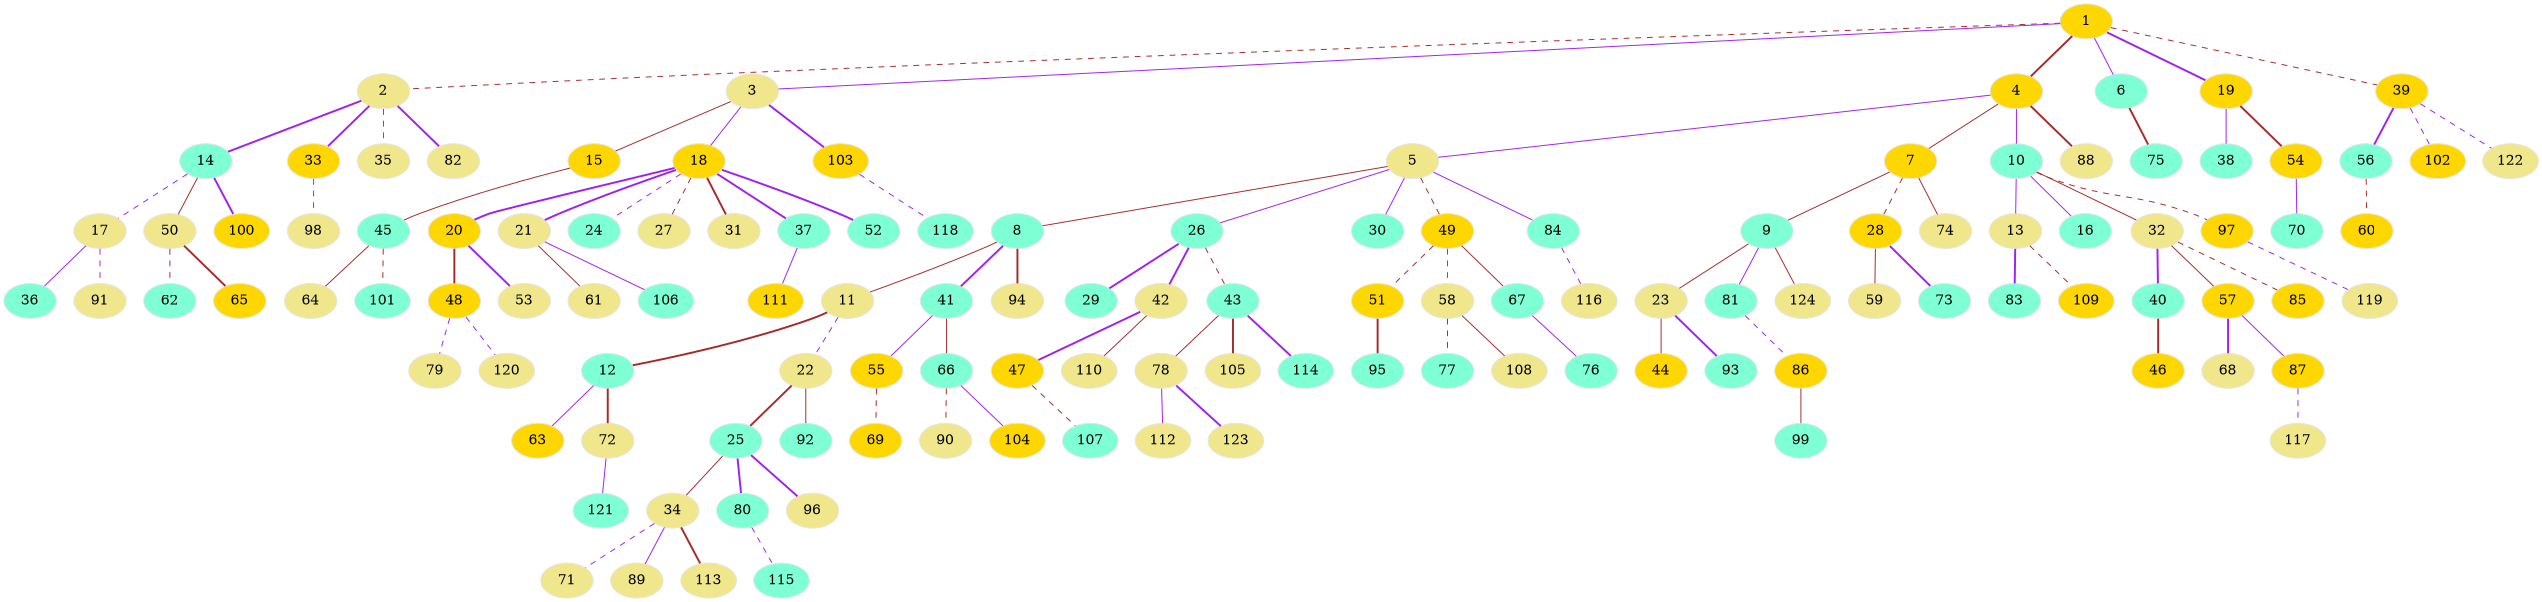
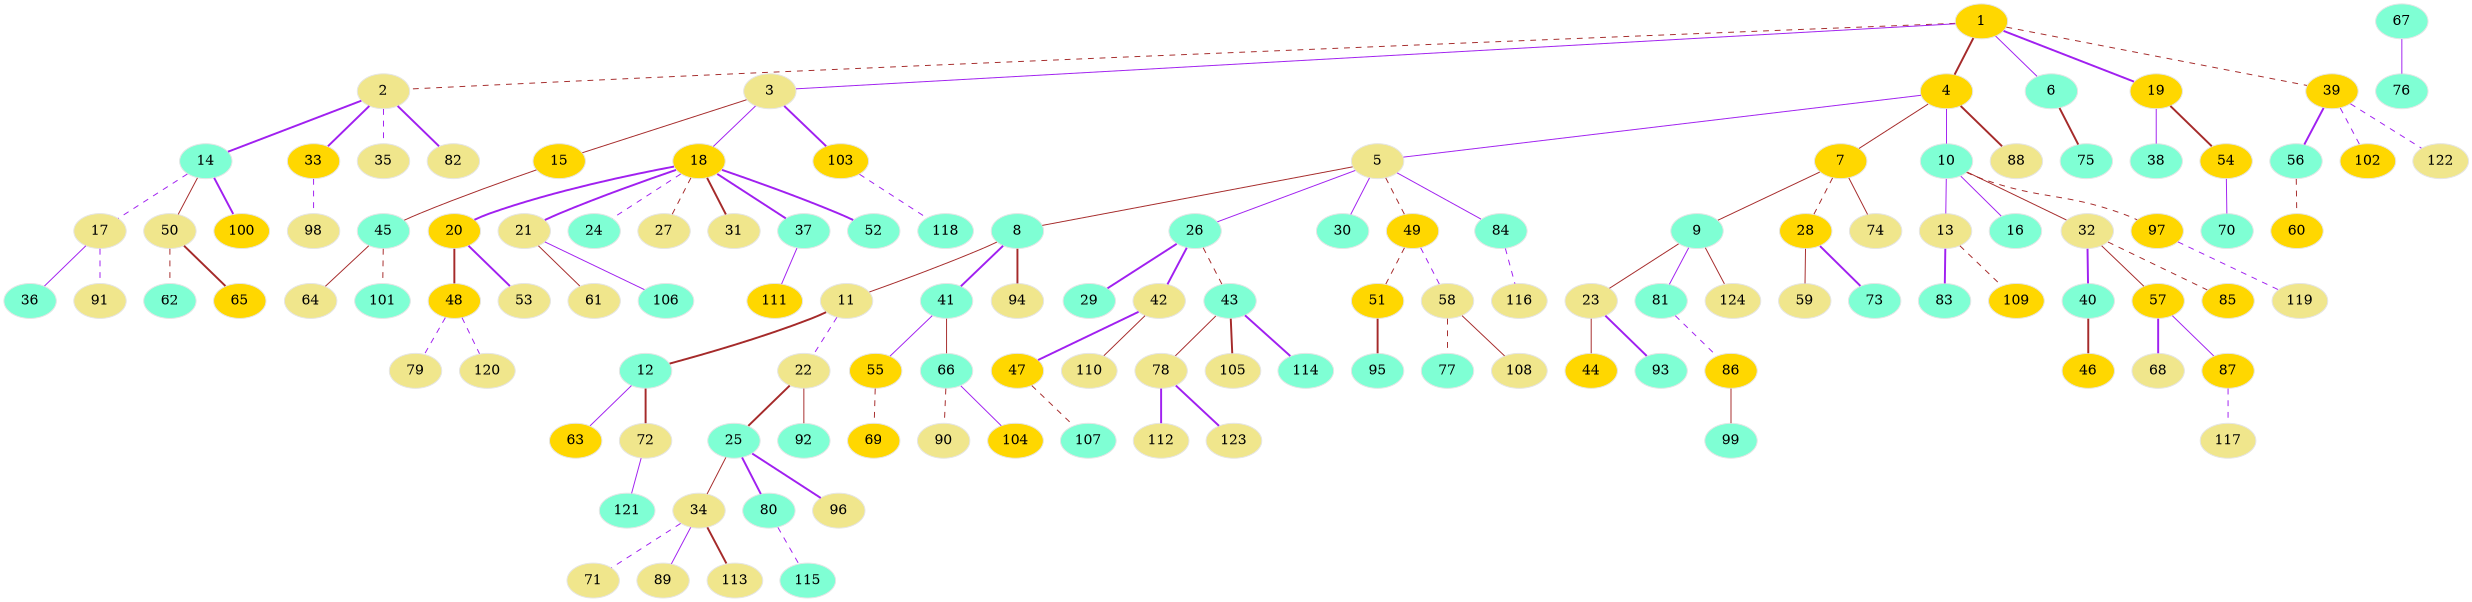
  graph {
    node [color=gray90 fillcolor=khaki style=filled]
    edge [color=purple style=solid]
    1 [fillcolor=gold]
    2
    3
    4 [fillcolor=gold]
    6 [fillcolor=aquamarine]
    19 [fillcolor=gold]
    39 [fillcolor=gold]
    14 [fillcolor=aquamarine]
    33 [fillcolor=gold]
    35
    82
    15 [fillcolor=gold]
    18 [fillcolor=gold]
    103 [fillcolor=gold]
    5
    7 [fillcolor=gold]
    10 [fillcolor=aquamarine]
    88
    75 [fillcolor=aquamarine]
    38 [fillcolor=aquamarine]
    54 [fillcolor=gold]
    56 [fillcolor=aquamarine]
    102 [fillcolor=gold]
    122
    17
    50
    100 [fillcolor=gold]
    98
    45 [fillcolor=aquamarine]
    20 [fillcolor=gold]
    21
    24 [fillcolor=aquamarine]
    27
    31
    37 [fillcolor=aquamarine]
    52 [fillcolor=aquamarine]
    118 [fillcolor=aquamarine]
    8 [fillcolor=aquamarine]
    26 [fillcolor=aquamarine]
    30 [fillcolor=aquamarine]
    49 [fillcolor=gold]
    84 [fillcolor=aquamarine]
    9 [fillcolor=aquamarine]
    28 [fillcolor=gold]
    74
    13
    16 [fillcolor=aquamarine]
    32
    97 [fillcolor=gold]
    11
    41 [fillcolor=aquamarine]
    94
    29 [fillcolor=aquamarine]
    42
    43 [fillcolor=aquamarine]
    51 [fillcolor=gold]
    58
    67 [fillcolor=aquamarine]
    116
    23
    81 [fillcolor=aquamarine]
    124
    59
    73 [fillcolor=aquamarine]
    12 [fillcolor=aquamarine]
    22
    55 [fillcolor=gold]
    66 [fillcolor=aquamarine]
    44 [fillcolor=gold]
    93 [fillcolor=aquamarine]
    86 [fillcolor=gold]
    83 [fillcolor=aquamarine]
    109 [fillcolor=gold]
    40 [fillcolor=aquamarine]
    57 [fillcolor=gold]
    85 [fillcolor=gold]
    119
    63 [fillcolor=gold]
    72
    25 [fillcolor=aquamarine]
    92 [fillcolor=aquamarine]
    121 [fillcolor=aquamarine]
    36 [fillcolor=aquamarine]
    91
    62 [fillcolor=aquamarine]
    65 [fillcolor=gold]
    64
    101 [fillcolor=aquamarine]
    48 [fillcolor=gold]
    53
    61
    106 [fillcolor=aquamarine]
    111 [fillcolor=gold]
    70 [fillcolor=aquamarine]
    79
    120
    34
    80 [fillcolor=aquamarine]
    96
    71
    89
    113
    115 [fillcolor=aquamarine]
    47 [fillcolor=gold]
    110
    78
    105
    114 [fillcolor=aquamarine]
    46 [fillcolor=gold]
    68
    87 [fillcolor=gold]
    60 [fillcolor=gold]
    69 [fillcolor=gold]
    90
    104 [fillcolor=gold]
    107 [fillcolor=aquamarine]
    112
    123
    95 [fillcolor=aquamarine]
    77 [fillcolor=aquamarine]
    108
    76 [fillcolor=aquamarine]
    117
    99 [fillcolor=aquamarine]
    1 -- 2 [color=brown style=dashed]
    1 -- 3
    1 -- 4 [color=brown style=bold]
    1 -- 6
    1 -- 19 [style=bold]
    1 -- 39 [color=brown style=dashed]
    2 -- 14 [style=bold]
    2 -- 33 [style=bold]
    2 -- 35 [style=dashed]
    2 -- 82 [style=bold]
    3 -- 15 [color=brown]
    3 -- 18
    3 -- 103 [style=bold]
    4 -- 5
    4 -- 7 [color=brown]
    4 -- 10
    4 -- 88 [color=brown style=bold]
    6 -- 75 [color=brown style=bold]
    19 -- 38
    19 -- 54 [color=brown style=bold]
    39 -- 56 [style=bold]
    39 -- 102 [style=dashed]
    39 -- 122 [style=dashed]
    14 -- 17 [style=dashed]
    14 -- 50 [color=brown]
    14 -- 100 [style=bold]
    33 -- 98 [style=dashed]
    15 -- 45 [color=brown]
    18 -- 20 [style=bold]
    18 -- 21 [style=bold]
    18 -- 24 [style=dashed]
    18 -- 27 [color=brown style=dashed]
    18 -- 31 [color=brown style=bold]
    18 -- 37 [style=bold]
    18 -- 52 [style=bold]
    103 -- 118 [style=dashed]
    5 -- 8 [color=brown]
    5 -- 26
    5 -- 30
    5 -- 49 [color=brown style=dashed]
    5 -- 84
    7 -- 9 [color=brown]
    7 -- 28 [color=brown style=dashed]
    7 -- 74 [color=brown]
    10 -- 13
    10 -- 16
    10 -- 32 [color=brown]
    10 -- 97 [color=brown style=dashed]
    54 -- 70
    56 -- 60 [color=brown style=dashed]
    17 -- 36
    17 -- 91 [style=dashed]
    50 -- 62 [color=brown style=dashed]
    50 -- 65 [color=brown style=bold]
    45 -- 64 [color=brown]
    45 -- 101 [color=brown style=dashed]
    20 -- 48 [color=brown style=bold]
    20 -- 53 [style=bold]
    21 -- 61 [color=brown]
    21 -- 106
    37 -- 111
    8 -- 11 [color=brown]
    8 -- 41 [style=bold]
    8 -- 94 [color=brown style=bold]
    26 -- 29 [style=bold]
    26 -- 42 [style=bold]
    26 -- 43 [color=brown style=dashed]
    49 -- 51 [color=brown style=dashed]
    49 -- 58 [style=dashed]
-   49 -- 67 [color=brown]
    84 -- 116 [style=dashed]
    9 -- 23 [color=brown]
    9 -- 81
    9 -- 124 [color=brown]
    28 -- 59 [color=brown]
    28 -- 73 [style=bold]
    13 -- 83 [style=bold]
    13 -- 109 [color=brown style=dashed]
    32 -- 40 [style=bold]
    32 -- 57 [color=brown]
    32 -- 85 [color=brown style=dashed]
    97 -- 119 [style=dashed]
    11 -- 12 [color=brown style=bold]
    11 -- 22 [style=dashed]
    41 -- 55
    41 -- 66 [color=brown]
    42 -- 47 [style=bold]
    42 -- 110 [color=brown]
    43 -- 78 [color=brown]
    43 -- 105 [color=brown style=bold]
    43 -- 114 [style=bold]
    51 -- 95 [color=brown style=bold]
    58 -- 77 [color=brown style=dashed]
    58 -- 108 [color=brown]
    67 -- 76
    23 -- 44 [color=brown]
    23 -- 93 [style=bold]
    81 -- 86 [style=dashed]
    12 -- 63
    12 -- 72 [color=brown style=bold]
    22 -- 25 [color=brown style=bold]
    22 -- 92 [color=brown]
    55 -- 69 [color=brown style=dashed]
    66 -- 90 [color=brown style=dashed]
    66 -- 104
    86 -- 99 [color=brown]
    40 -- 46 [color=brown style=bold]
    57 -- 68 [style=bold]
    57 -- 87
    72 -- 121
    25 -- 34 [color=brown]
    25 -- 80 [style=bold]
    25 -- 96 [style=bold]
    48 -- 79 [style=dashed]
    48 -- 120 [style=dashed]
    34 -- 71 [style=dashed]
    34 -- 89
    34 -- 113 [color=brown style=bold]
    80 -- 115 [style=dashed]
    47 -- 107 [color=brown style=dashed]
-   78 -- 112
+   78 -- 112 [style=bold]
    78 -- 123 [style=bold]
    87 -- 117 [style=dashed]
  }
